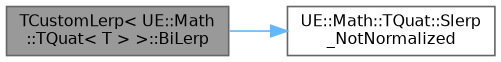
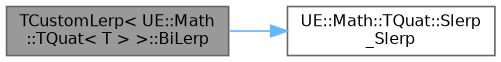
  digraph {
    rankdir=LR
    node [fontname=Helvetica fontsize=10 shape=box style=filled]
    n1 [color=gray40 fillcolor=grey60 fontcolor=black height=0.2 label="TCustomLerp\< UE::Math\l::TQuat\< T \> \>::BiLerp" width=0.4]
-   n2 [color=grey40 fillcolor=white height=0.2 label="UE::Math::TQuat::Slerp\l_NotNormalized" width=0.4]
+   n2 [color=grey40 fillcolor=white height=0.2 label="UE::Math::TQuat::Slerp\l_Slerp" width=0.4]
    n1 -> n2 [color=steelblue1 fontname=Helvetica fontsize=10 labelfontname=Helvetica labelfontsize=10 style=solid]
  }
